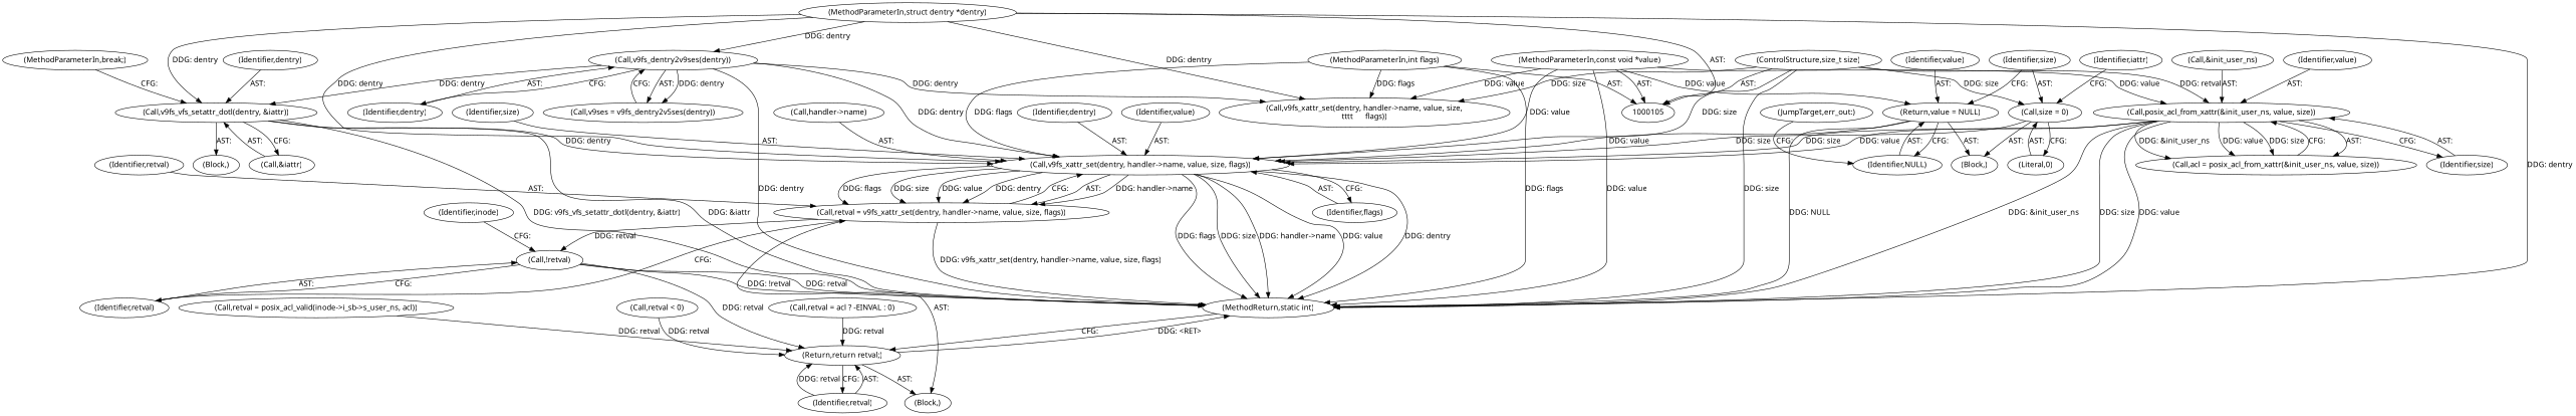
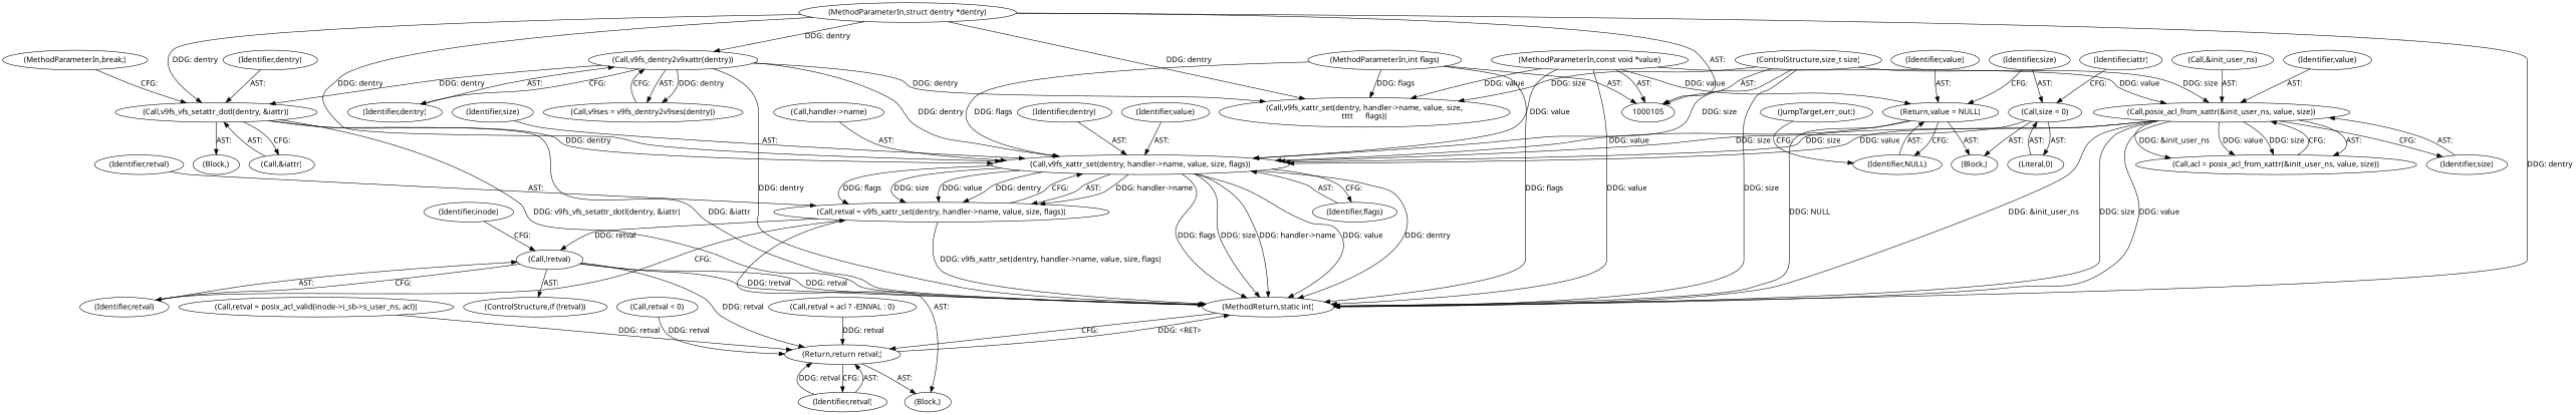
  digraph {
    fontname="Noto Sans"
    node [fontname="Noto Sans"]
    edge [fontname="Noto Sans"]
    n1 [label="(Call,v9fs_xattr_set(dentry, handler->name, value, size, flags))"]
    n2 [label="(Call,retval = v9fs_xattr_set(dentry, handler->name, value, size, flags))"]
    n3 [label="(MethodReturn,static int)"]
    n4 [label="(Identifier,flags)"]
    n5 [label="(Call,!retval)"]
    n6 [label="(Block,)"]
    n7 [label="(Return,return retval;)"]
    n8 [label="(Call,v9fs_vfs_setattr_dotl(dentry, &iattr))"]
    n9 [label="(Block,)"]
    n10 [label="(Call,&iattr)"]
-   n11 [label="(Call,v9fs_dentry2v9ses(dentry))"]
-   n12 [label="(Call,v9ses = v9fs_dentry2v5ses(dentry))"]
+   n11 [label="(Call,v9fs_dentry2v9xattr(dentry))"]
+   n12 [label="(Call,v9ses = v9fs_dentry2v9ses(dentry))"]
    n13 [label="(Call,v9fs_xattr_set(dentry, handler->name, value, size,\n\t\t\t\t      flags))"]
    n14 [label="(Identifier,dentry)"]
    n15 [label="(MethodParameterIn,struct dentry *dentry)"]
    1000105
    n17 [label="(Return,value = NULL)"]
    n18 [label="(Identifier,NULL)"]
    n19 [label="(Block,)"]
    n20 [label="(MethodParameterIn,const void *value)"]
    n21 [label="(Call,posix_acl_from_xattr(&init_user_ns, value, size))"]
    n22 [label="(Call,acl = posix_acl_from_xattr(&init_user_ns, value, size))"]
    n23 [label="(Identifier,size)"]
    n24 [label="(ControlStructure,size_t size)"]
    n25 [label="(Call,size = 0)"]
    n26 [label="(Literal,0)"]
    n27 [label="(MethodParameterIn,int flags)"]
    n28 [label="(Identifier,retval)"]
+   n29 [label="(ControlStructure,if (!retval))"]
    n30 [label="(Identifier,retval)"]
    n31 [label="(Identifier,dentry)"]
    n32 [label="(Identifier,size)"]
    n33 [label="(Call,&init_user_ns)"]
    n34 [label="(Identifier,value)"]
    n35 [label="(Call,handler->name)"]
    n36 [label="(Identifier,inode)"]
    n37 [label="(Identifier,size)"]
    n38 [label="(Identifier,retval)"]
    n39 [label="(Call,retval = acl ? -EINVAL : 0)"]
    n40 [label="(Call,retval = posix_acl_valid(inode->i_sb->s_user_ns, acl))"]
    n41 [label="(MethodParameterIn,break;)"]
    n42 [label="(JumpTarget,err_out:)"]
    n43 [label="(Identifier,dentry)"]
    n44 [label="(Identifier,value)"]
    n45 [label="(Identifier,iattr)"]
    n46 [label="(Identifier,value)"]
    n47 [label="(Call,retval < 0)"]
    n1 -> n2 [label="AST: "]
    n1 -> n2 [label="DDG: handler->name"]
    n1 -> n2 [label="DDG: flags"]
    n1 -> n2 [label="DDG: size"]
    n1 -> n2 [label="DDG: value"]
    n1 -> n2 [label="DDG: dentry"]
    n1 -> n3 [label="DDG: size"]
    n1 -> n3 [label="DDG: handler->name"]
    n1 -> n3 [label="DDG: value"]
    n1 -> n3 [label="DDG: dentry"]
    n1 -> n3 [label="DDG: flags"]
    n1 -> n4 [label="CFG: "]
    n2 -> n1 [label="CFG: "]
    n2 -> n3 [label="DDG: v9fs_xattr_set(dentry, handler->name, value, size, flags)"]
    n2 -> n5 [label="DDG: retval"]
    n2 -> n6 [label="AST: "]
    n3 -> n7 [label="CFG: "]
    n4 -> n1 [label="AST: "]
    n5 -> n3 [label="DDG: retval"]
    n5 -> n3 [label="DDG: !retval"]
    n5 -> n7 [label="DDG: retval"]
    n5 -> n28 [label="CFG: "]
+   n5 -> n29 [label="AST: "]
    n7 -> n3 [label="DDG: <RET>"]
    n7 -> n6 [label="AST: "]
    n7 -> n30 [label="CFG: "]
    n8 -> n1 [label="DDG: dentry"]
    n8 -> n3 [label="DDG: &iattr"]
    n8 -> n3 [label="DDG: v9fs_vfs_setattr_dotl(dentry, &iattr)"]
    n8 -> n9 [label="AST: "]
    n8 -> n10 [label="CFG: "]
    n10 -> n8 [label="AST: "]
    n11 -> n1 [label="DDG: dentry"]
    n11 -> n3 [label="DDG: dentry"]
    n11 -> n8 [label="DDG: dentry"]
    n11 -> n12 [label="AST: "]
    n11 -> n12 [label="DDG: dentry"]
    n11 -> n13 [label="DDG: dentry"]
    n11 -> n14 [label="CFG: "]
    n12 -> n11 [label="CFG: "]
    n14 -> n11 [label="AST: "]
    n15 -> n1 [label="DDG: dentry"]
    n15 -> n3 [label="DDG: dentry"]
    n15 -> n8 [label="DDG: dentry"]
    n15 -> n11 [label="DDG: dentry"]
    n15 -> n13 [label="DDG: dentry"]
    n15 -> 1000105 [label="AST: "]
    n17 -> n1 [label="DDG: value"]
    n17 -> n3 [label="DDG: NULL"]
    n17 -> n18 [label="CFG: "]
    n17 -> n19 [label="AST: "]
    n18 -> n17 [label="AST: "]
    n20 -> n1 [label="DDG: value"]
    n20 -> n3 [label="DDG: value"]
    n20 -> n13 [label="DDG: value"]
    n20 -> 1000105 [label="AST: "]
    n20 -> n17 [label="DDG: value"]
    n20 -> n21 [label="DDG: value"]
    n21 -> n1 [label="DDG: value"]
    n21 -> n1 [label="DDG: size"]
    n21 -> n3 [label="DDG: &init_user_ns"]
    n21 -> n3 [label="DDG: size"]
    n21 -> n3 [label="DDG: value"]
    n21 -> n22 [label="AST: "]
    n21 -> n22 [label="DDG: &init_user_ns"]
    n21 -> n22 [label="DDG: value"]
    n21 -> n22 [label="DDG: size"]
    n21 -> n23 [label="CFG: "]
    n22 -> n21 [label="CFG: "]
    n23 -> n21 [label="AST: "]
    n24 -> n1 [label="DDG: size"]
    n24 -> n3 [label="DDG: size"]
    n24 -> n13 [label="DDG: size"]
    n24 -> 1000105 [label="AST: "]
-   n24 -> n21 [label="DDG: retval"]
-   n24 -> n25 [label="DDG: size"]
+   n24 -> n21 [label="DDG: size"]
    n25 -> n1 [label="DDG: size"]
    n25 -> n19 [label="AST: "]
-   n25 -> n26 [label="CFG: "]
+   n25 -> n26 [label="AST: "]
    n26 -> n25 [label="AST: "]
    n27 -> n1 [label="DDG: flags"]
    n27 -> n3 [label="DDG: flags"]
    n27 -> n13 [label="DDG: flags"]
    n27 -> 1000105 [label="AST: "]
    n28 -> n2 [label="CFG: "]
    n28 -> n5 [label="AST: "]
    n30 -> n7 [label="AST: "]
    n30 -> n7 [label="DDG: retval"]
    n31 -> n8 [label="AST: "]
    n32 -> n1 [label="AST: "]
    n33 -> n21 [label="AST: "]
    n34 -> n21 [label="AST: "]
    n35 -> n1 [label="AST: "]
    n36 -> n5 [label="CFG: "]
    n37 -> n17 [label="CFG: "]
    n37 -> n25 [label="AST: "]
    n38 -> n2 [label="AST: "]
    n39 -> n7 [label="DDG: retval"]
    n40 -> n7 [label="DDG: retval"]
    n41 -> n8 [label="CFG: "]
    n42 -> n18 [label="CFG: "]
    n43 -> n1 [label="AST: "]
    n44 -> n1 [label="AST: "]
    n45 -> n25 [label="CFG: "]
    n46 -> n17 [label="AST: "]
    n47 -> n7 [label="DDG: retval"]
  }
